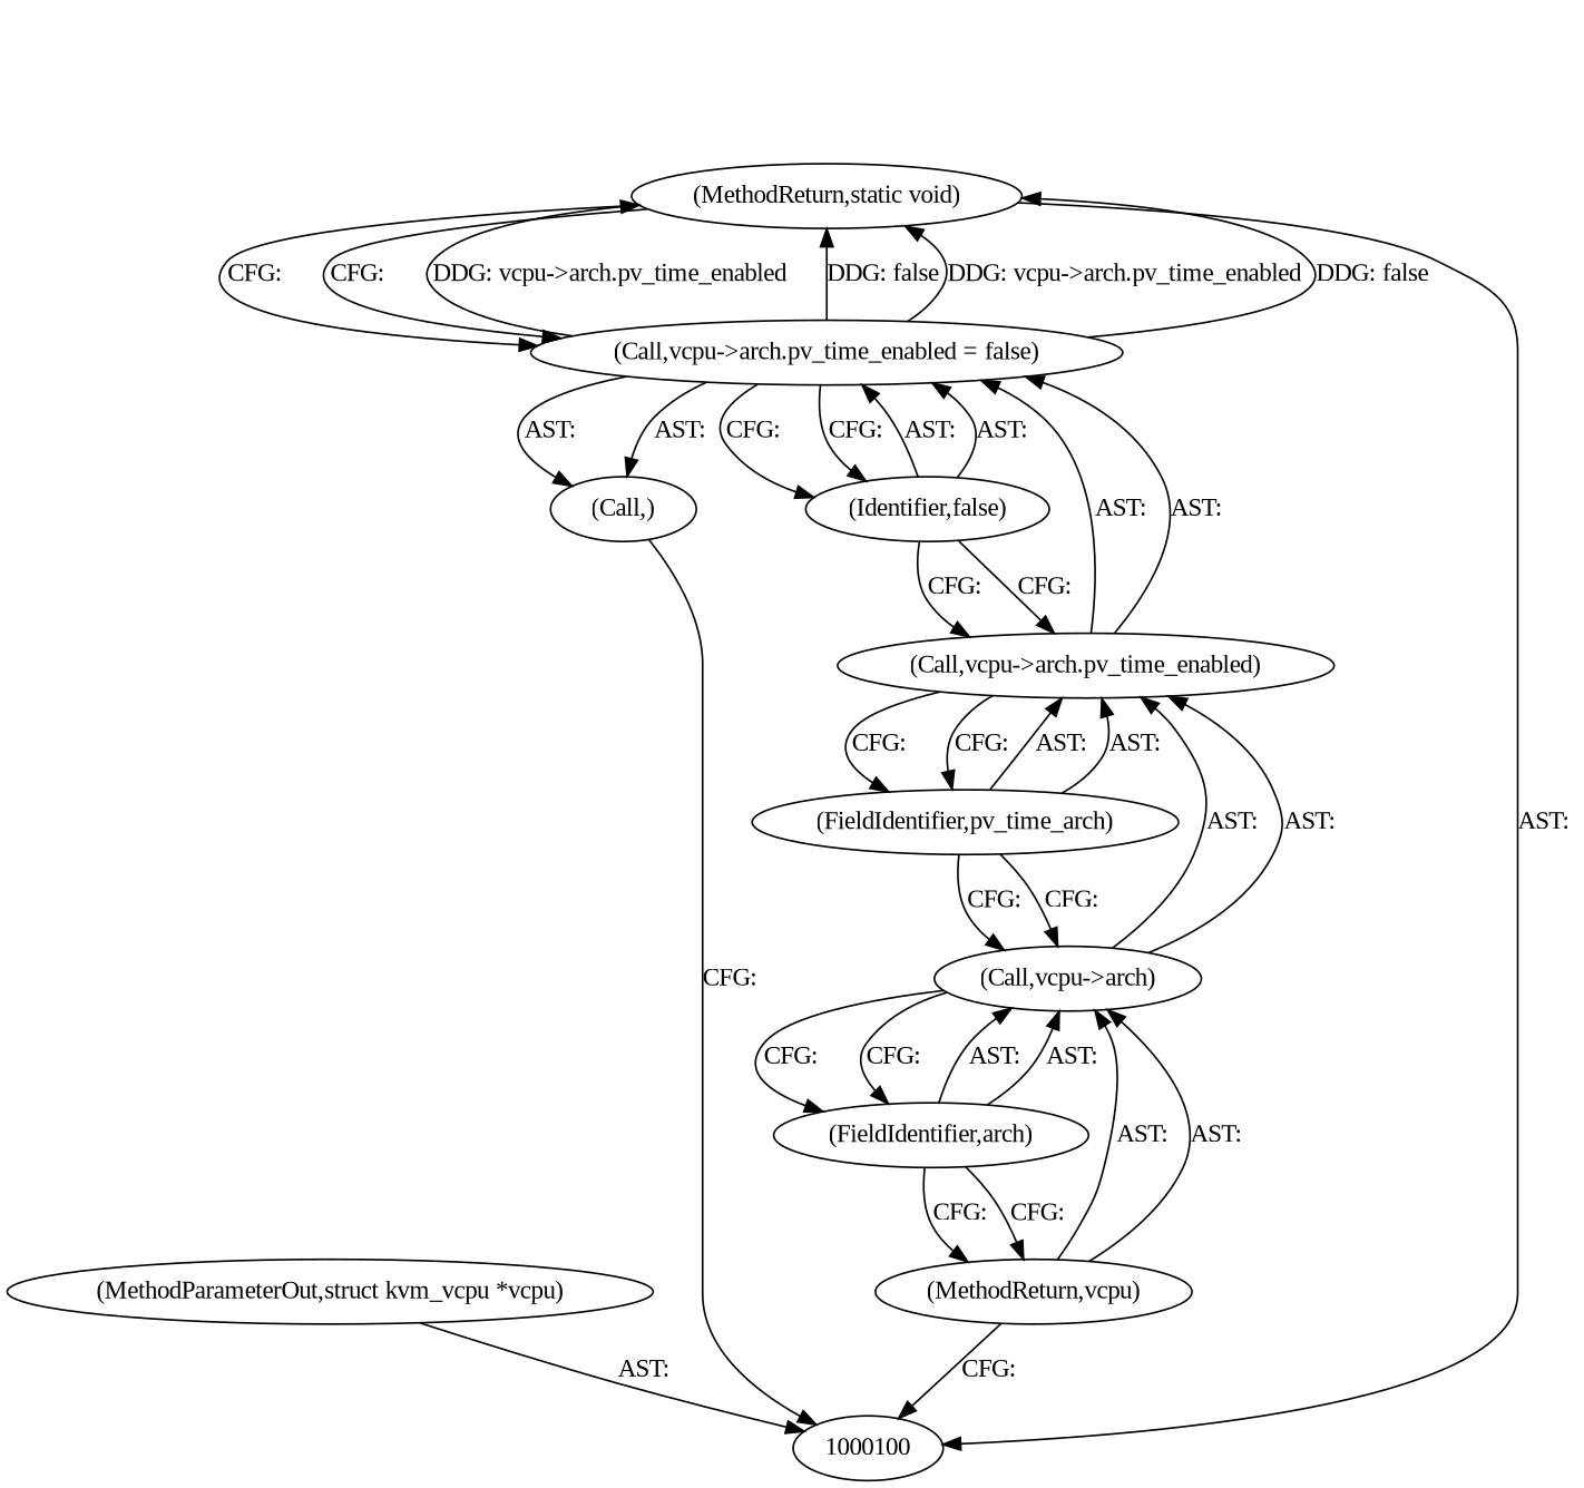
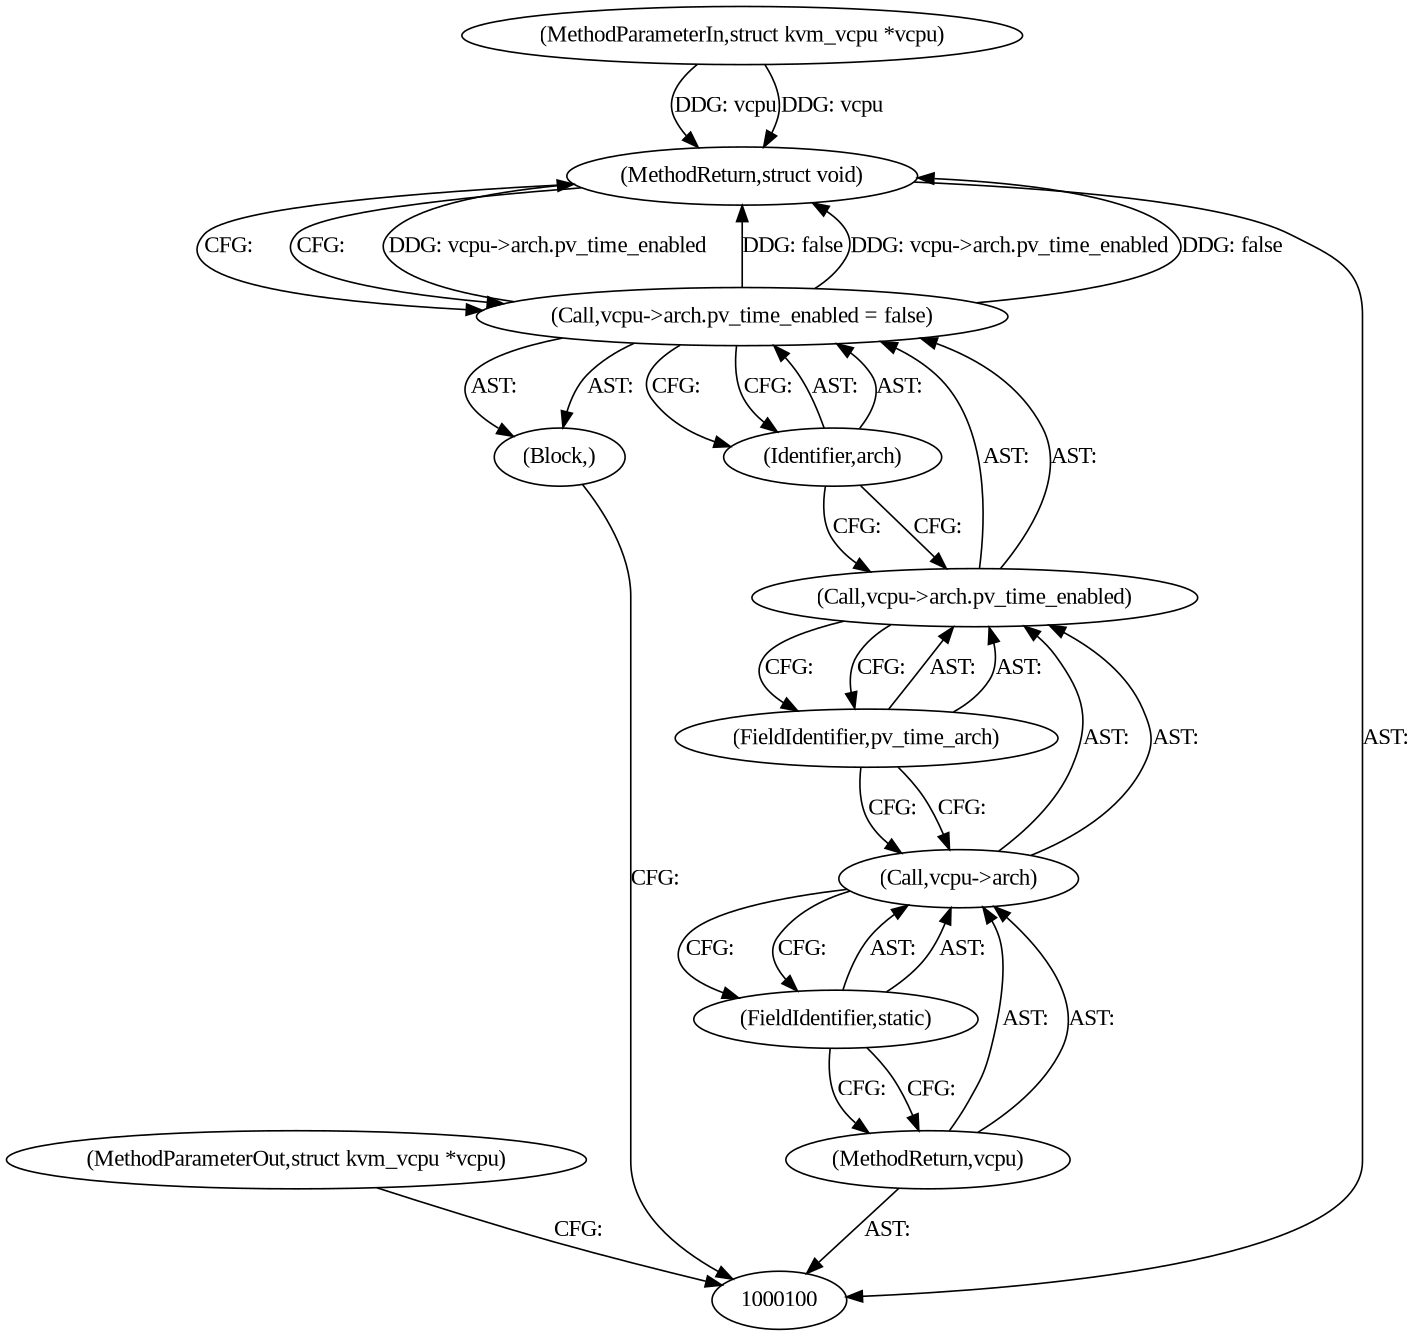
  digraph {
    fontname="Liberation Serif"
    node [fontname="Liberation Serif"]
    edge [fontname="Liberation Serif"]
-   n1 [label="(MethodReturn,static void)"]
+   n1 [label="(MethodReturn,struct void)"]
    n2 [label="(Call,vcpu->arch.pv_time_enabled = false)"]
    1000100
-   n4 [label="(Call,)"]
-   n5 [label="(Identifier,false)"]
+   n4 [label="(Block,)"]
+   n5 [label="(Identifier,arch)"]
+   n6 [label="(MethodParameterIn,struct kvm_vcpu *vcpu)"]
    n7 [label="(MethodParameterOut,struct kvm_vcpu *vcpu)"]
    n8 [label="(Call,vcpu->arch.pv_time_enabled)"]
    n9 [label="(FieldIdentifier,pv_time_arch)"]
    n10 [label="(Call,vcpu->arch)"]
-   n11 [label="(FieldIdentifier,arch)"]
+   n11 [label="(FieldIdentifier,static)"]
    n12 [label="(MethodReturn,vcpu)"]
    n1 -> n2 [label="CFG: "]
    n1 -> n2 [label="CFG: "]
    n1 -> 1000100 [label="AST: "]
    n2 -> n1 [label="DDG: vcpu->arch.pv_time_enabled"]
    n2 -> n1 [label="DDG: false"]
    n2 -> n1 [label="DDG: vcpu->arch.pv_time_enabled"]
    n2 -> n1 [label="DDG: false"]
    n2 -> n4 [label="AST: "]
    n2 -> n4 [label="AST: "]
    n2 -> n5 [label="CFG: "]
    n2 -> n5 [label="CFG: "]
    n4 -> 1000100 [label="CFG: "]
    n5 -> n2 [label="AST: "]
    n5 -> n2 [label="AST: "]
    n5 -> n8 [label="CFG: "]
    n5 -> n8 [label="CFG: "]
-   n7 -> 1000100 [label="AST: "]
+   n6 -> n1 [label="DDG: vcpu"]
+   n6 -> n1 [label="DDG: vcpu"]
+   n7 -> 1000100 [label="CFG: "]
    n8 -> n2 [label="AST: "]
    n8 -> n2 [label="AST: "]
    n8 -> n9 [label="CFG: "]
    n8 -> n9 [label="CFG: "]
    n9 -> n8 [label="AST: "]
    n9 -> n8 [label="AST: "]
    n9 -> n10 [label="CFG: "]
    n9 -> n10 [label="CFG: "]
    n10 -> n8 [label="AST: "]
    n10 -> n8 [label="AST: "]
    n10 -> n11 [label="CFG: "]
    n10 -> n11 [label="CFG: "]
    n11 -> n10 [label="AST: "]
    n11 -> n10 [label="AST: "]
    n11 -> n12 [label="CFG: "]
    n11 -> n12 [label="CFG: "]
-   n12 -> 1000100 [label="CFG: "]
+   n12 -> 1000100 [label="AST: "]
    n12 -> n10 [label="AST: "]
    n12 -> n10 [label="AST: "]
  }
